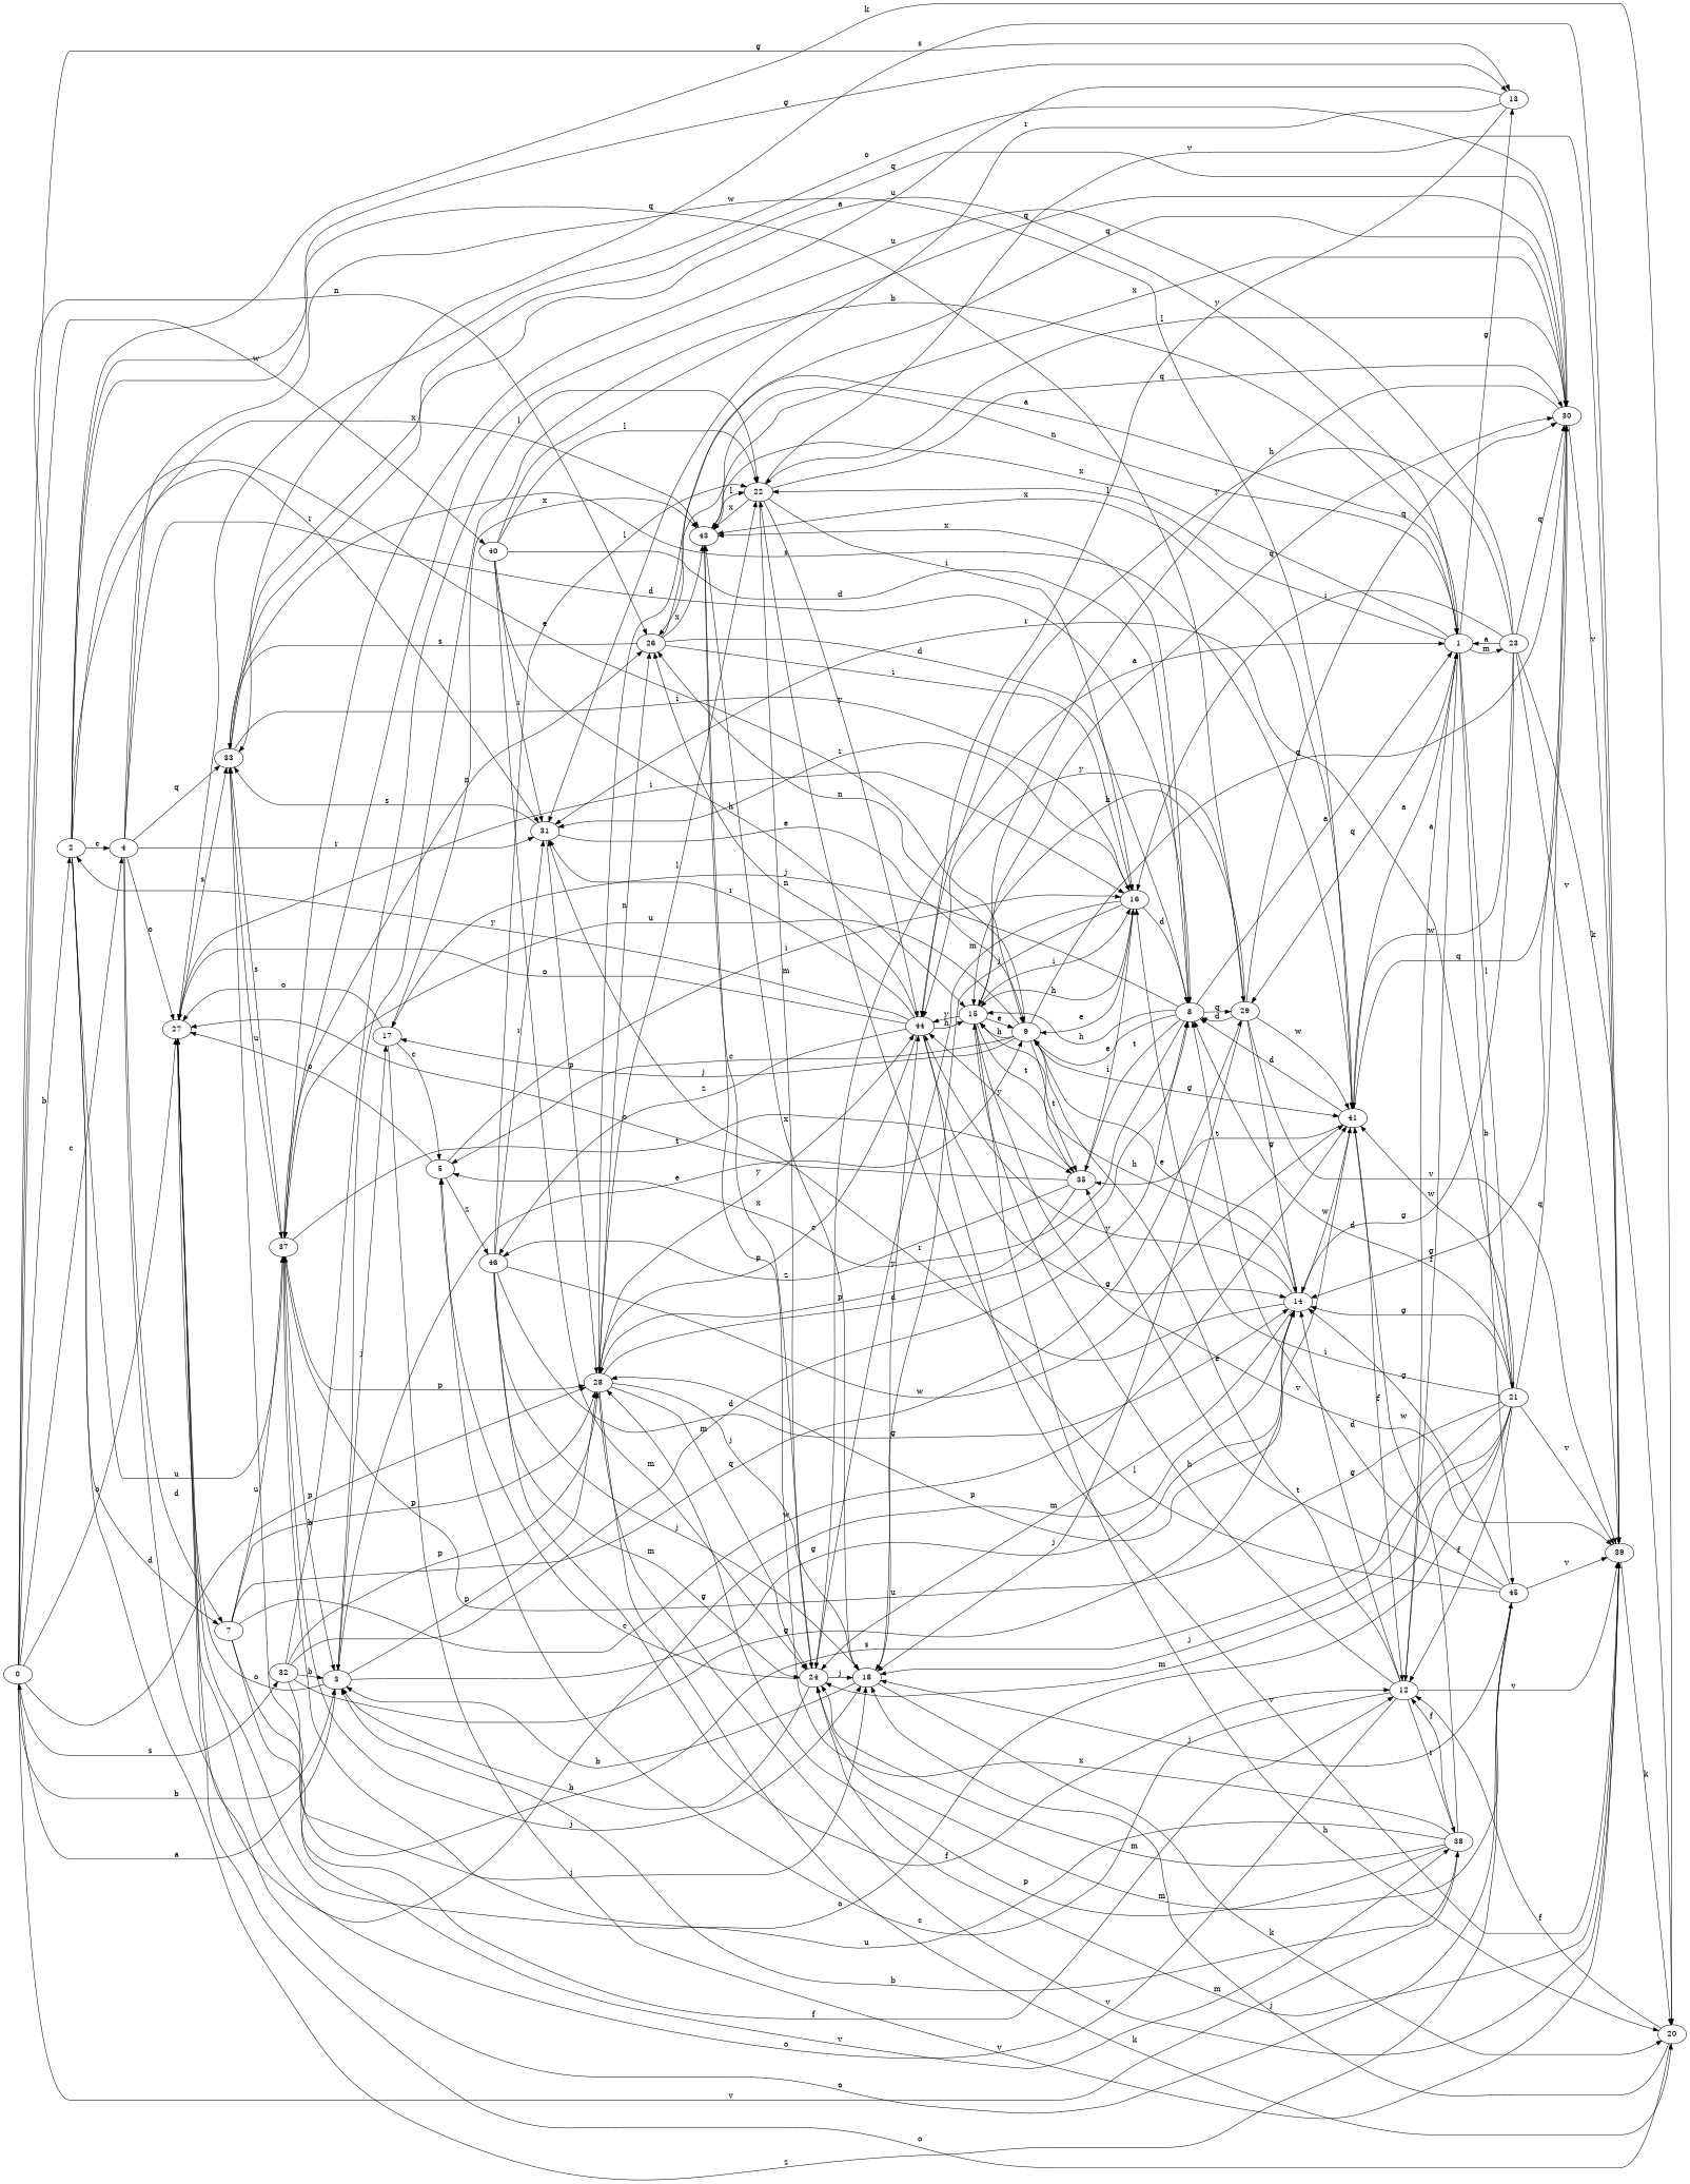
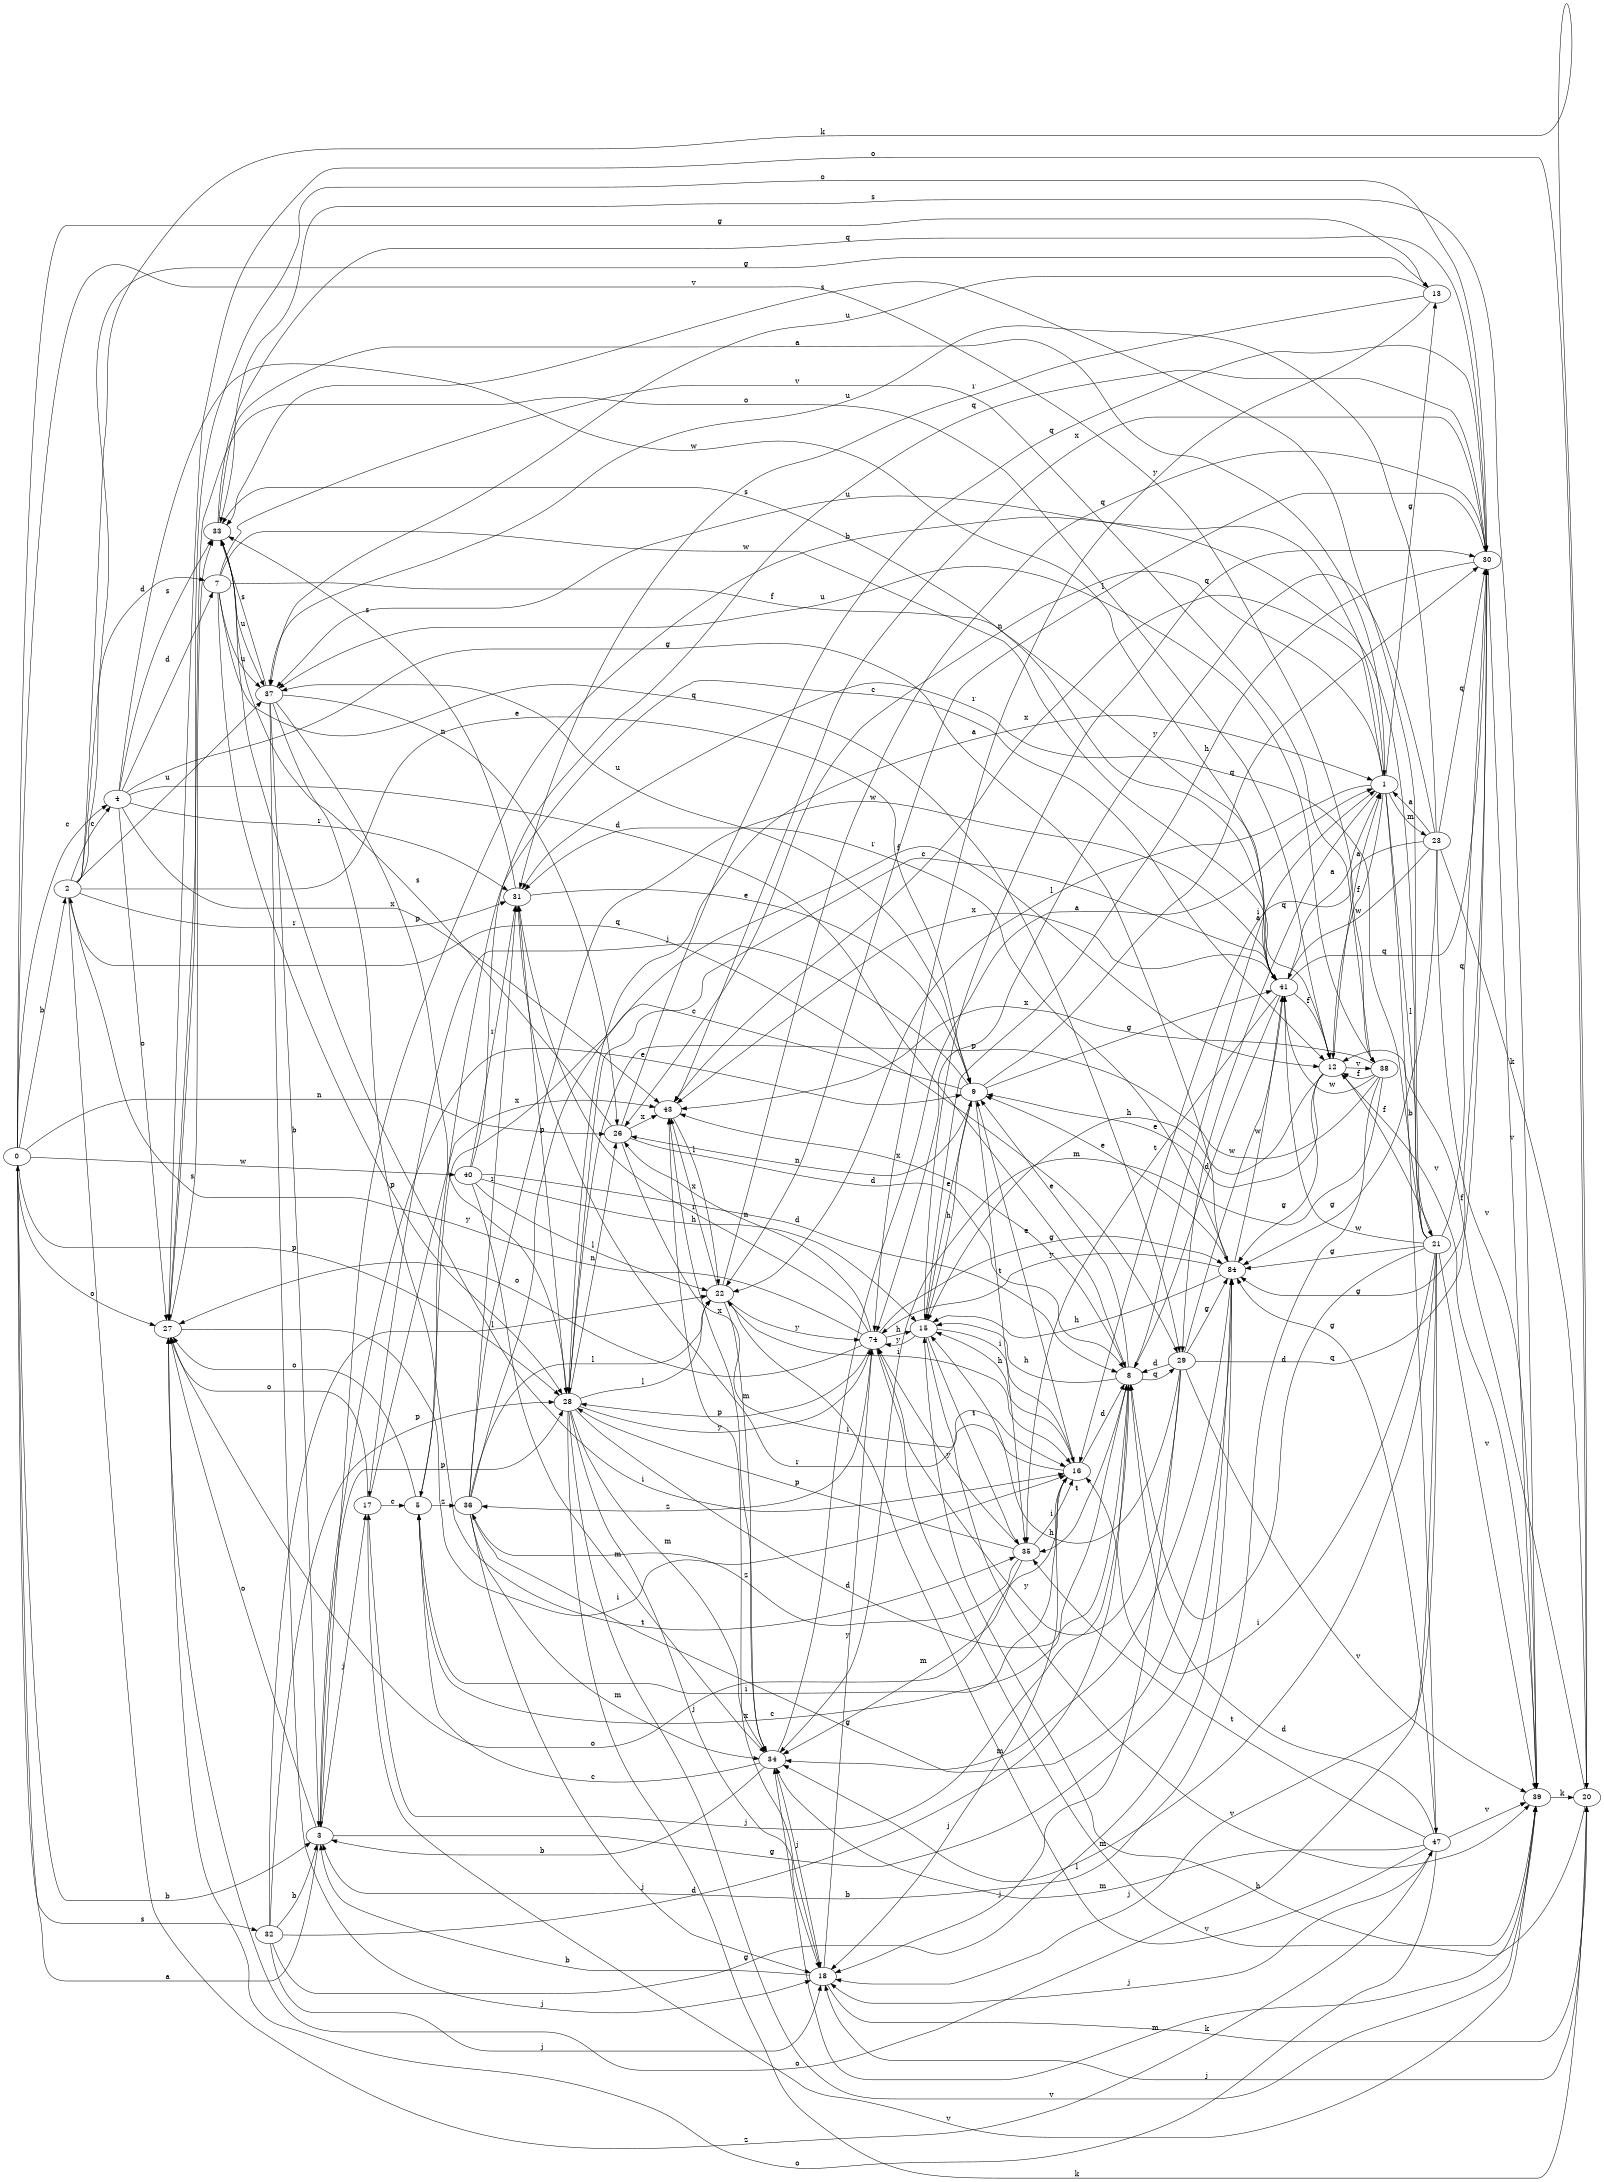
  strict digraph {
    rankdir=LR
    0
    2
    3
    4
    13
    26
    27
    28
    32
    38
    40
    29
-   45
+   45 [label=47]
    7
    9
    20
    31
    37
-   14
+   14 [label=84]
    17
    43
    8
    33
    41
-   44
+   44 [label=74]
    16
    30
    1
    22
    39
-   24
+   24 [label=34]
    18
    12
    15
    21
    23
    5
    35
-   46
+   46 [label=36]
    0 -> 2 [label=b]
    0 -> 3 [label=b]
    0 -> 4 [label=c]
    0 -> 13 [label=g]
    0 -> 26 [label=n]
    0 -> 27 [label=o]
    0 -> 28 [label=p]
    0 -> 32 [label=s]
    0 -> 38 [label=v]
    0 -> 40 [label=w]
    2 -> 4 [label=c]
    2 -> 13 [label=g]
    2 -> 29 [label=q]
    2 -> 45 [label=z]
    2 -> 7 [label=d]
    2 -> 9 [label=e]
    2 -> 20 [label=k]
    2 -> 31 [label=r]
    2 -> 37 [label=u]
    3 -> 0 [label=a]
    3 -> 27 [label=o]
    3 -> 28 [label=p]
    3 -> 9 [label=e]
    3 -> 14 [label=g]
    3 -> 17 [label=j]
    4 -> 27 [label=o]
    4 -> 7 [label=d]
    4 -> 31 [label=r]
    4 -> 14 [label=g]
    4 -> 43 [label=x]
    4 -> 8 [label=d]
-   4 -> 33 [label=q]
+   4 -> 33 [label=s]
    4 -> 41 [label=w]
    13 -> 31 [label=r]
    13 -> 37 [label=u]
    13 -> 44 [label=y]
    26 -> 43 [label=x]
    26 -> 8 [label=d]
    26 -> 33 [label=s]
    26 -> 16 [label=i]
    26 -> 30 [label=q]
    27 -> 33 [label=s]
    27 -> 16 [label=i]
    28 -> 26 [label=n]
    28 -> 20 [label=k]
    28 -> 8 [label=d]
    28 -> 44 [label=y]
    28 -> 1 [label=a]
    28 -> 22 [label=l]
    28 -> 39 [label=v]
    28 -> 24 [label=m]
    28 -> 18 [label=j]
    32 -> 3 [label=b]
    32 -> 28 [label=p]
    32 -> 14 [label=g]
    32 -> 8 [label=d]
    32 -> 22 [label=l]
    32 -> 18 [label=j]
    38 -> 3 [label=b]
    38 -> 28 [label=p]
    38 -> 37 [label=u]
    38 -> 43 [label=x]
    38 -> 41 [label=w]
    38 -> 24 [label=m]
    38 -> 12 [label=f]
    40 -> 31 [label=r]
    40 -> 8 [label=d]
    40 -> 30 [label=q]
    40 -> 22 [label=l]
    40 -> 24 [label=m]
    40 -> 15 [label=h]
    29 -> 14 [label=g]
    29 -> 8 [label=d]
    29 -> 41 [label=w]
    29 -> 44 [label=y]
    29 -> 30 [label=q]
    29 -> 39 [label=v]
    29 -> 18 [label=j]
    29 -> 15 [label=h]
    45 -> 27 [label=o]
    45 -> 14 [label=g]
    45 -> 8 [label=d]
    45 -> 22 [label=l]
    45 -> 39 [label=v]
    45 -> 24 [label=m]
    45 -> 18 [label=j]
    45 -> 35 [label=t]
    7 -> 28 [label=p]
    7 -> 38 [label=v]
    7 -> 29 [label=q]
    7 -> 37 [label=u]
    7 -> 41 [label=w]
    7 -> 12 [label=f]
    9 -> 26 [label=n]
    9 -> 37 [label=u]
    9 -> 17 [label=j]
    9 -> 41 [label=g]
    9 -> 30 [label=q]
    9 -> 15 [label=h]
    9 -> 5 [label=c]
    9 -> 35 [label=t]
    20 -> 27 [label=o]
    20 -> 18 [label=j]
    20 -> 12 [label=f]
-   15 -> 20 [label=h]
+   20 -> 15 [label=h]
    31 -> 28 [label=p]
    31 -> 9 [label=e]
    31 -> 33 [label=s]
    37 -> 3 [label=b]
    37 -> 26 [label=n]
    37 -> 28 [label=p]
    37 -> 33 [label=s]
    37 -> 18 [label=j]
    37 -> 35 [label=t]
    14 -> 9 [label=e]
    14 -> 31 [label=r]
    14 -> 41 [label=w]
    14 -> 44 [label=y]
    14 -> 24 [label=m]
    14 -> 15 [label=h]
    17 -> 27 [label=o]
    17 -> 43 [label=x]
    17 -> 39 [label=v]
    17 -> 5 [label=c]
    43 -> 22 [label=l]
    8 -> 29 [label=q]
    8 -> 9 [label=e]
    8 -> 17 [label=j]
    8 -> 43 [label=x]
    8 -> 1 [label=a]
    8 -> 15 [label=h]
    8 -> 5 [label=c]
    8 -> 35 [label=t]
    33 -> 37 [label=u]
    33 -> 16 [label=i]
    33 -> 30 [label=q]
    33 -> 1 [label=a]
-   41 -> 28 [label=p]
+   41 -> 28 [label=c]
    41 -> 43 [label=x]
    41 -> 8 [label=d]
-   33 -> 41 [label=s]
+   41 -> 33 [label=s]
    41 -> 30 [label=q]
    41 -> 1 [label=a]
    41 -> 12 [label=f]
    41 -> 35 [label=t]
    44 -> 2 [label=y]
    44 -> 26 [label=n]
    44 -> 27 [label=o]
    44 -> 28 [label=p]
    44 -> 31 [label=r]
    44 -> 14 [label=g]
    44 -> 39 [label=v]
    44 -> 15 [label=h]
    44 -> 46 [label=z]
    16 -> 9 [label=e]
    16 -> 31 [label=r]
    16 -> 8 [label=d]
    16 -> 24 [label=m]
    16 -> 18 [label=j]
    16 -> 15 [label=h]
    30 -> 27 [label=o]
    30 -> 14 [label=g]
    30 -> 43 [label=x]
    30 -> 22 [label=l]
    30 -> 39 [label=v]
    30 -> 15 [label=h]
    1 -> 3 [label=b]
    1 -> 13 [label=g]
    1 -> 26 [label=n]
    1 -> 29 [label=q]
    1 -> 45 [label=b]
    1 -> 43 [label=x]
    1 -> 22 [label=l]
    1 -> 12 [label=f]
    1 -> 21 [label=l]
    1 -> 23 [label=m]
    22 -> 43 [label=x]
    22 -> 44 [label=y]
    22 -> 16 [label=i]
    22 -> 30 [label=q]
-   22 -> 39 [label=v]
    22 -> 24 [label=m]
    39 -> 20 [label=k]
    39 -> 33 [label=s]
    39 -> 24 [label=m]
    24 -> 3 [label=b]
    24 -> 43 [label=x]
    24 -> 1 [label=a]
    24 -> 18 [label=j]
    24 -> 5 [label=c]
    18 -> 3 [label=b]
    18 -> 20 [label=k]
    18 -> 43 [label=x]
    18 -> 44 [label=y]
    12 -> 27 [label=o]
-   12 -> 38 [label=r]
+   12 -> 38 [label=v]
    12 -> 9 [label=e]
    12 -> 14 [label=g]
    12 -> 1 [label=a]
    12 -> 39 [label=v]
    12 -> 15 [label=h]
-   12 -> 5 [label=c]
+   5 -> 12 [label=c]
    15 -> 9 [label=e]
    15 -> 44 [label=y]
    15 -> 16 [label=i]
    15 -> 30 [label=q]
    15 -> 39 [label=v]
    15 -> 35 [label=t]
    21 -> 27 [label=o]
    21 -> 31 [label=r]
    21 -> 37 [label=u]
    21 -> 14 [label=g]
    21 -> 8 [label=d]
    21 -> 33 [label=s]
    21 -> 41 [label=w]
    21 -> 16 [label=i]
    21 -> 30 [label=q]
    21 -> 39 [label=v]
    21 -> 24 [label=m]
    21 -> 18 [label=j]
    21 -> 12 [label=f]
    23 -> 20 [label=k]
    23 -> 37 [label=u]
    23 -> 14 [label=g]
    23 -> 41 [label=w]
    23 -> 44 [label=y]
    23 -> 16 [label=i]
    23 -> 30 [label=q]
    23 -> 1 [label=a]
    23 -> 39 [label=v]
    5 -> 27 [label=o]
    5 -> 16 [label=i]
    5 -> 46 [label=z]
    35 -> 27 [label=o]
    35 -> 28 [label=p]
    35 -> 44 [label=y]
    35 -> 16 [label=i]
    35 -> 46 [label=z]
    46 -> 31 [label=r]
    46 -> 14 [label=g]
    46 -> 41 [label=w]
    46 -> 22 [label=l]
    46 -> 24 [label=m]
    46 -> 18 [label=j]
    46 -> 12 [label=f]
  }
